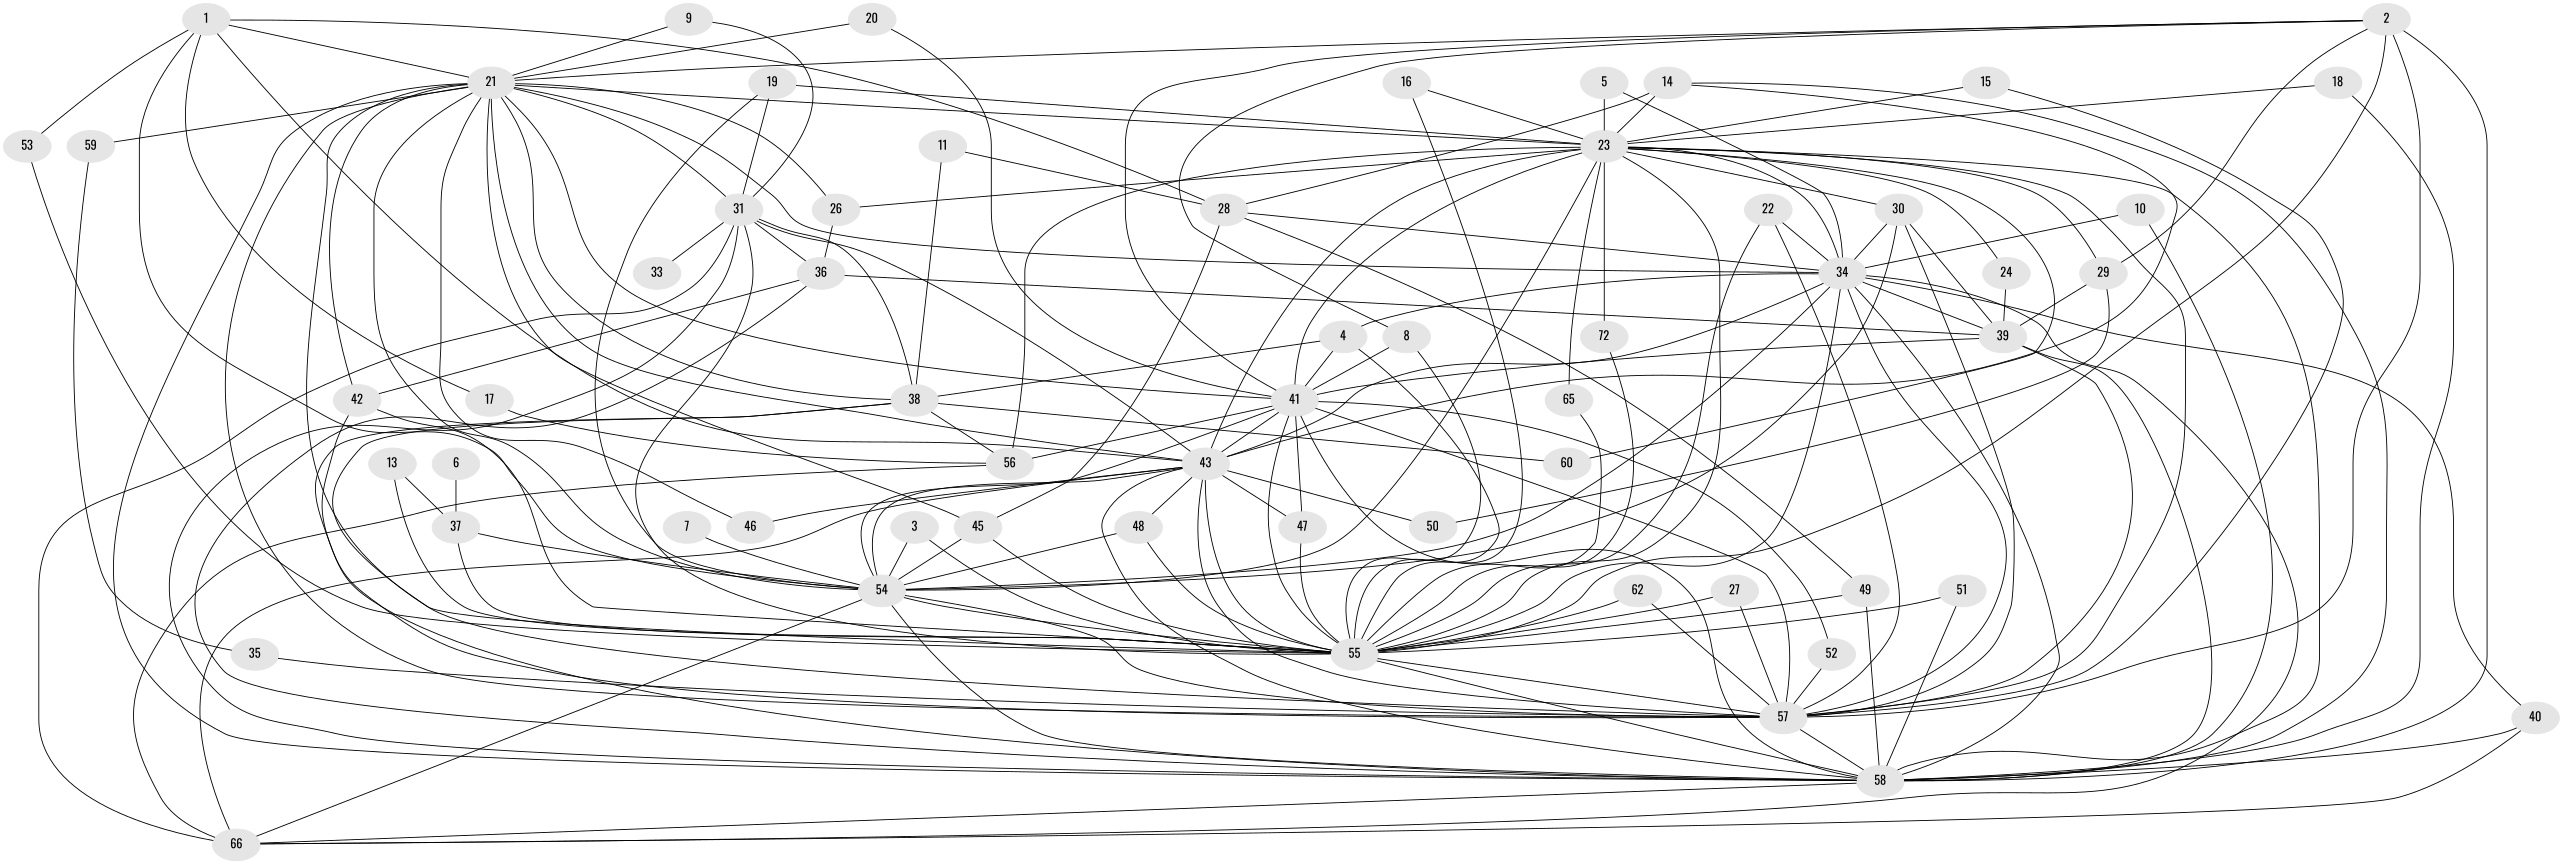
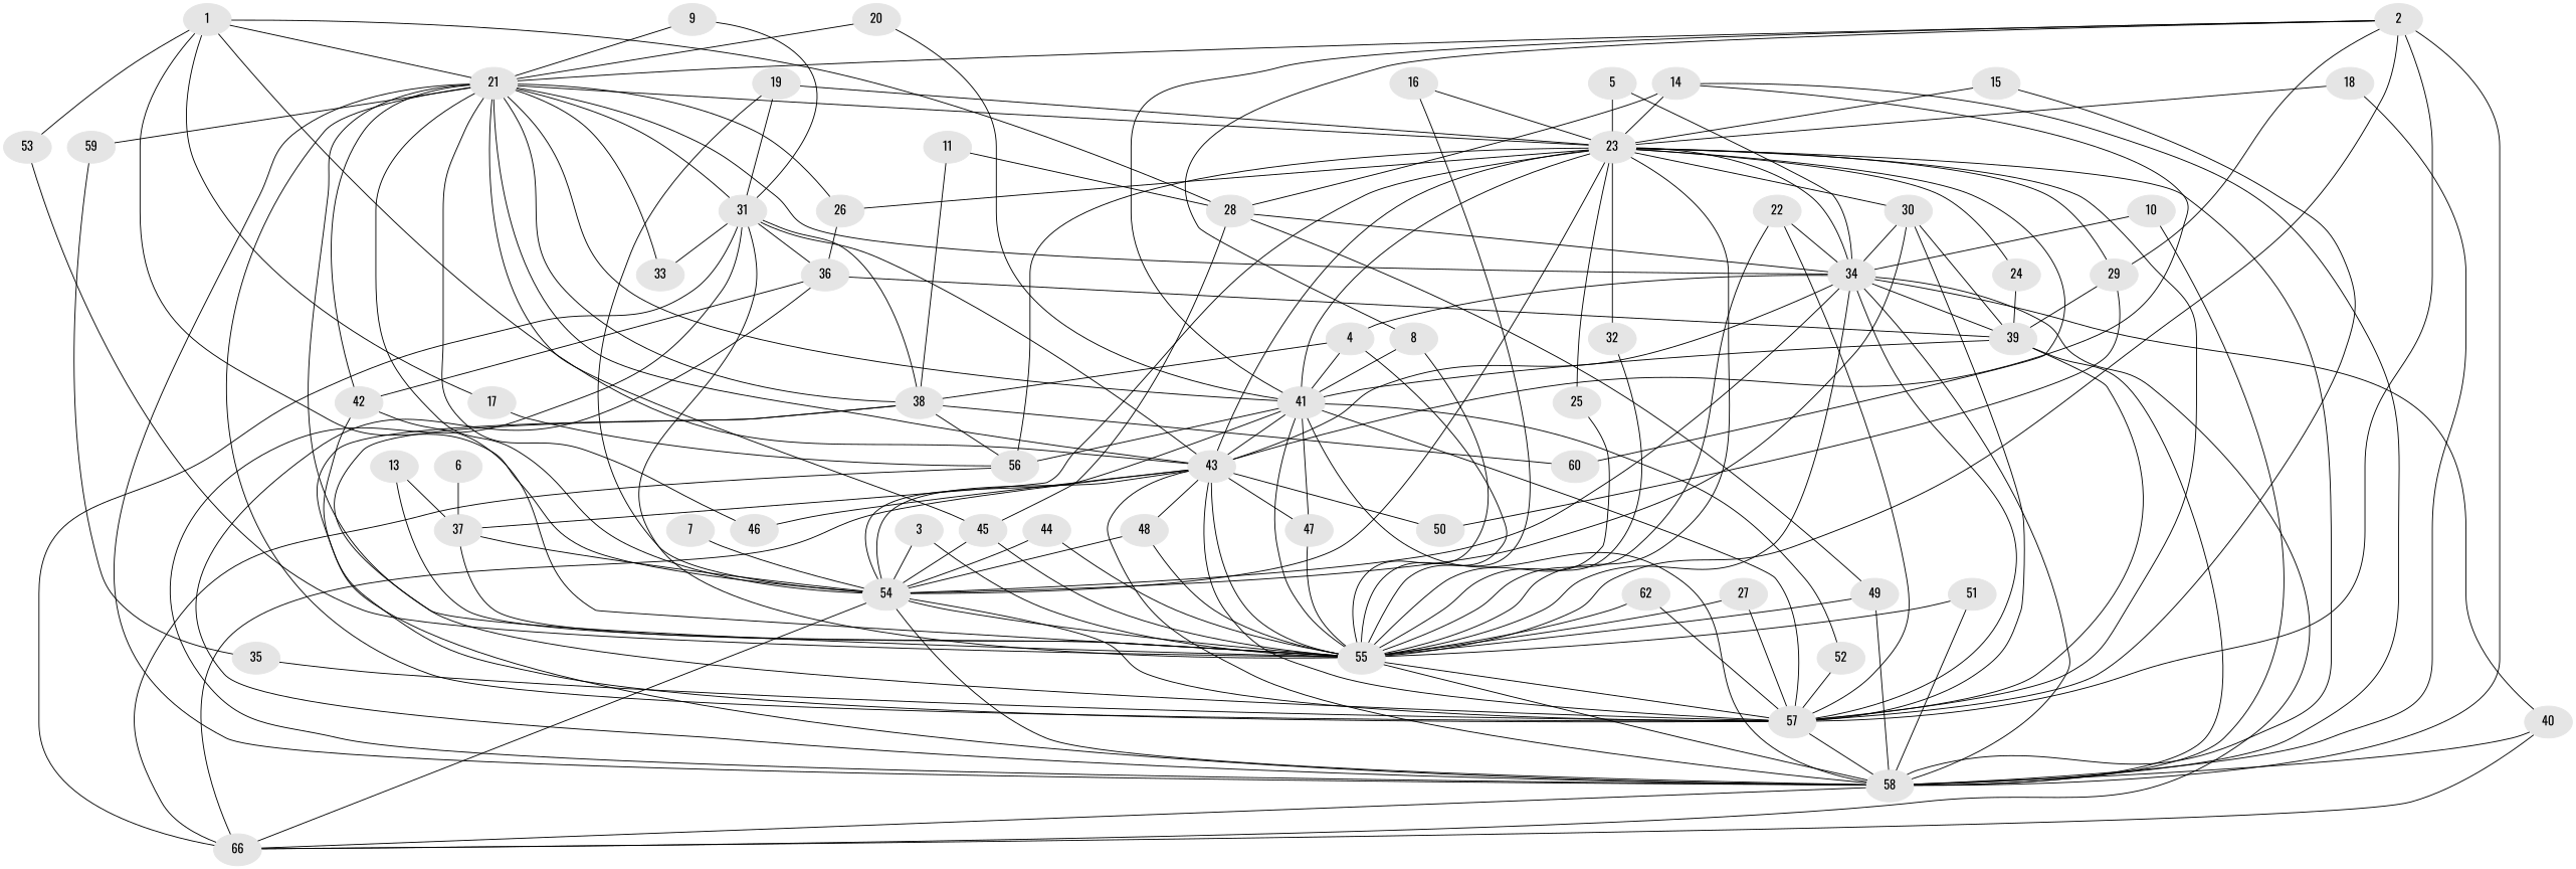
  graph {
    fontname=Oswald
    node [color=gray90 fontname=Oswald style=filled]
    edge [fontname=Oswald weight=1.0]
    1
    17
    21
    28
    43
    53
    54
    56
    41
    55
    57
    58
    38
    23
    34
    31
    26
    33
    42
    45
    46
    59
    49
    50
    n25 [label=66]
    47
    48
    2
    8
    29
    39
    52
    3
    4
    60
    5
    37
    24
-   25 [label=65]
+   25
    30
-   32 [label=72]
+   32
    40
    6
    7
    9
    36
    10
    11
    n49 [label=62]
    13
    14
    15
    16
    18
    19
    20
    35
    22
    27
+   44
    51
    1 -- 17
    1 -- 21
    1 -- 28 [weight=2.0]
    1 -- 43
    1 -- 53
    1 -- 54
    17 -- 56
    21 -- 43
    21 -- 54
    21 -- 41
    21 -- 55 [weight=2.0]
    21 -- 57
    21 -- 58
    21 -- 38
    21 -- 23
    21 -- 34
    21 -- 31
    21 -- 26
+   21 -- 33
    21 -- 42
    21 -- 45
    21 -- 46 [weight=2.0]
    21 -- 59
    28 -- 34
    28 -- 45
    28 -- 49
    43 -- 54
    43 -- 55 [weight=2.0]
    43 -- 57 [weight=2.0]
    43 -- 58
    43 -- 46
    43 -- 50
    43 -- n25
    43 -- 47
    43 -- 48 [weight=2.0]
    53 -- 55
    54 -- 55 [weight=2.0]
    54 -- 57
    54 -- 58 [weight=2.0]
    54 -- n25 [weight=2.0]
    56 -- n25
    41 -- 43
    41 -- 54
    41 -- 56
    41 -- 55 [weight=2.0]
    41 -- 57 [weight=2.0]
    41 -- 58
    41 -- 47
    41 -- 52
    55 -- 57 [weight=2.0]
    55 -- 58 [weight=3.0]
    57 -- 58
    58 -- n25
    38 -- 56
    38 -- 57
    38 -- 58
    38 -- 60
    23 -- 43 [weight=2.0]
    23 -- 54
    23 -- 56 [weight=3.0]
    23 -- 41
    23 -- 55 [weight=2.0]
    23 -- 57
    23 -- 58
    23 -- 34
    23 -- 26
    23 -- 29
    23 -- 60
+   23 -- 37
    23 -- 24
    23 -- 25
    23 -- 30
    23 -- 32
    34 -- 43
    34 -- 54
    34 -- 55 [weight=2.0]
    34 -- 57 [weight=3.0]
    34 -- 58 [weight=2.0]
    34 -- n25
    34 -- 39
    34 -- 4
    34 -- 40
    31 -- 43
    31 -- 55 [weight=2.0]
    31 -- 58
    31 -- 38
    31 -- 33
    31 -- n25
    31 -- 36
    26 -- 36
    42 -- 55
    42 -- 57
    45 -- 54 [weight=2.0]
    45 -- 55
    59 -- 35
    49 -- 55 [weight=2.0]
    49 -- 58
    47 -- 55
    48 -- 54
    48 -- 55
    2 -- 21
    2 -- 41
    2 -- 55
    2 -- 57
    2 -- 58 [weight=3.0]
    2 -- 8
    2 -- 29
    8 -- 41
    8 -- 55
    29 -- 50
    29 -- 39
    39 -- 41
    39 -- 57
    39 -- 58 [weight=2.0]
    52 -- 57
    3 -- 54
    3 -- 55
    4 -- 41
    4 -- 55
    4 -- 38
    5 -- 23
    5 -- 34
    37 -- 54
    37 -- 55
    24 -- 39
    25 -- 55
    30 -- 54
    30 -- 57
    30 -- 34
    30 -- 39
    32 -- 55
    40 -- 58
    40 -- n25
    6 -- 37
    7 -- 54
    9 -- 21
    9 -- 31
    36 -- 58
    36 -- 42
    36 -- 39
    10 -- 58
    10 -- 34
    11 -- 28
    11 -- 38
    n49 -- 55
    n49 -- 57
    13 -- 55
    13 -- 37
    14 -- 28
    14 -- 43
    14 -- 58
    14 -- 23 [weight=2.0]
    15 -- 57
    15 -- 23
    16 -- 55
    16 -- 23
    18 -- 58
    18 -- 23
    19 -- 54
    19 -- 23
    19 -- 31
    20 -- 21
    20 -- 41
    35 -- 57
    22 -- 55
    22 -- 57
    22 -- 34
    27 -- 55 [weight=2.0]
    27 -- 57
+   44 -- 54
+   44 -- 55
    51 -- 55
    51 -- 58
  }
